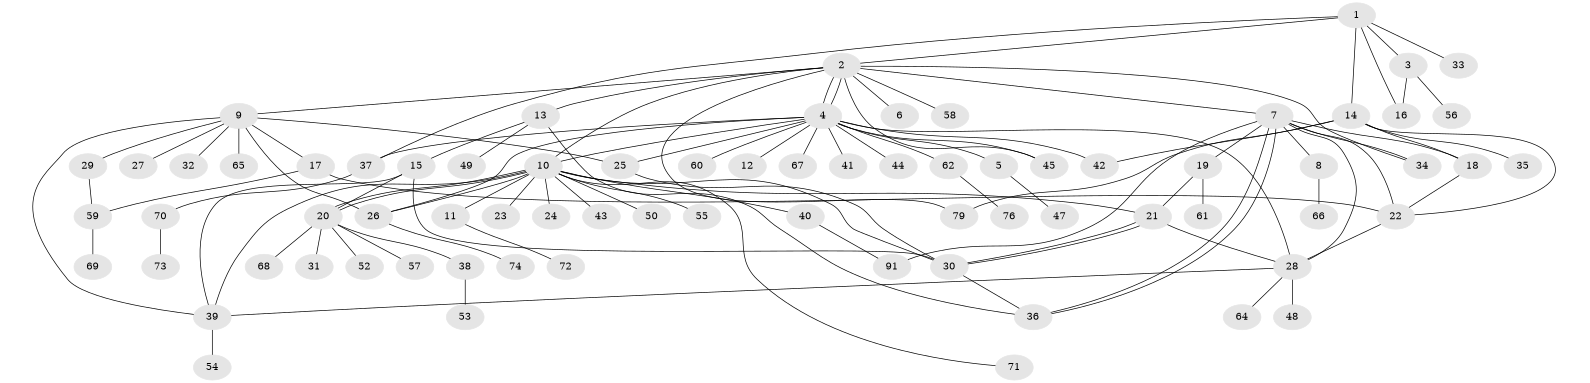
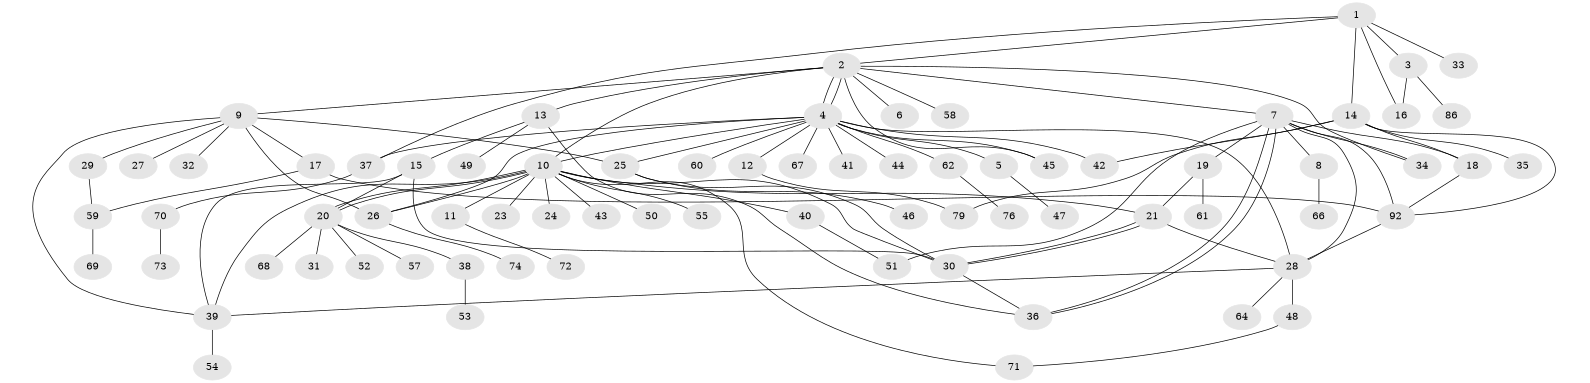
  graph {
    node [color=gray90 style=filled]
    1
    2
    3
    14
    16
    33
    37
    4
    6
    7
    9
    10
    13
    34
    45
    58
    n17 [label=79]
-   56
+   56 [label=86]
    42
    18
-   22
+   22 [label=92]
    35
    70
    5
    12
    25
    26
    28
    41
    44
    60
    62
    67
    8
    19
    36
-   51 [label=91]
+   51
    17
    27
    29
    32
    39
-   65
    11
    20
    21
    23
    24
    30
    40
    43
    50
    55
    71
    15
    49
    47
+   46
    74
    48
    64
    76
    66
    61
    59
    54
    72
    31
    38
    52
    57
    68
    69
    53
    73
    1 -- 2
    1 -- 3
    1 -- 14
    1 -- 16
    1 -- 33
    1 -- 37
    2 -- 4
    2 -- 4
    2 -- 6
    2 -- 7
    2 -- 9
    2 -- 10
    2 -- 13
    2 -- 34
    2 -- 45
    2 -- 58
-   2 -- n17
+   12 -- n17
    3 -- 16
    3 -- 56
    14 -- n17
    14 -- 42
    14 -- 18
    14 -- 22
    14 -- 35
    37 -- 70
    4 -- 37
    4 -- 10
    4 -- 45
    4 -- 42
    4 -- 5
    4 -- 12
    4 -- 25
    4 -- 26
    4 -- 28
    4 -- 41
    4 -- 44
    4 -- 60
    4 -- 62
    4 -- 67
    7 -- 34
    7 -- 18
    7 -- 22
    7 -- 28
    7 -- 8
    7 -- 19
    7 -- 36
    7 -- 36
    7 -- 51
    9 -- 25
    9 -- 26
    9 -- 17
    9 -- 27
    9 -- 29
    9 -- 32
    9 -- 39
-   9 -- 65
    10 -- 26
    10 -- 39
    10 -- 11
    10 -- 20
    10 -- 20
    10 -- 21
    10 -- 23
    10 -- 24
    10 -- 30
    10 -- 40
    10 -- 43
    10 -- 50
    10 -- 55
    10 -- 71
    13 -- 36
    13 -- 15
    13 -- 49
    18 -- 22
    22 -- 28
    70 -- 73
    5 -- 47
    25 -- 30
+   25 -- 46
    26 -- 74
    28 -- 39
    28 -- 48
    28 -- 64
    62 -- 76
    8 -- 66
    19 -- 21
    19 -- 61
    17 -- 22
    17 -- 59
    29 -- 59
    39 -- 54
    11 -- 72
    20 -- 31
    20 -- 38
    20 -- 52
    20 -- 57
    20 -- 68
    21 -- 28
    21 -- 30
    21 -- 30
    30 -- 36
    40 -- 51
    15 -- 39
    15 -- 20
    15 -- 30
+   48 -- 71
    59 -- 69
    38 -- 53
  }
